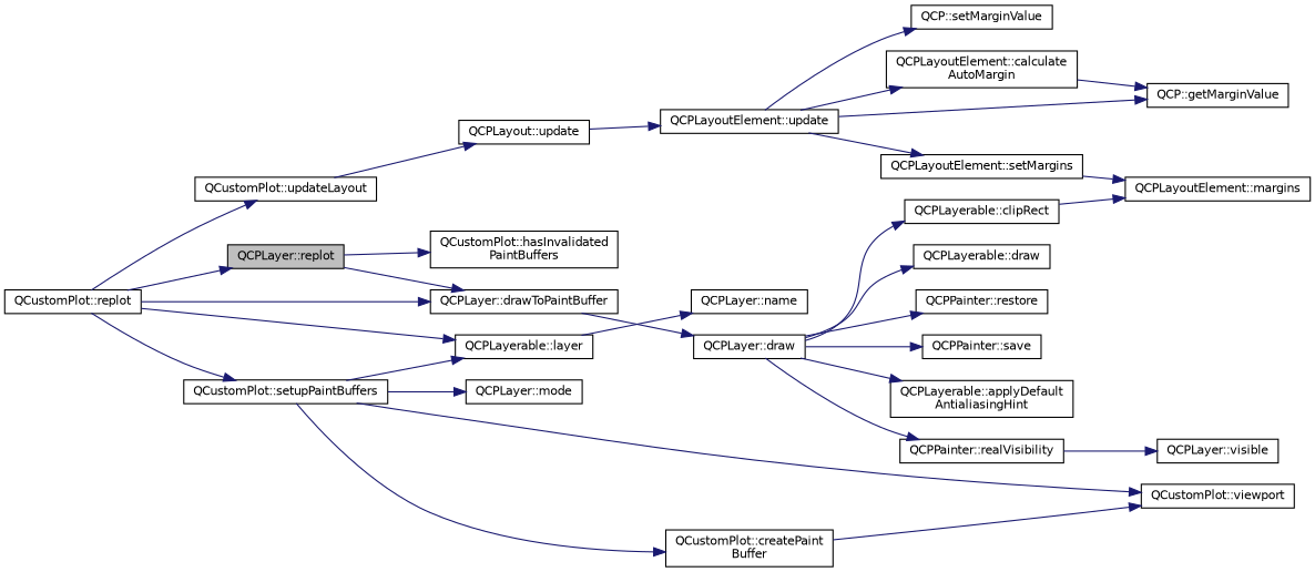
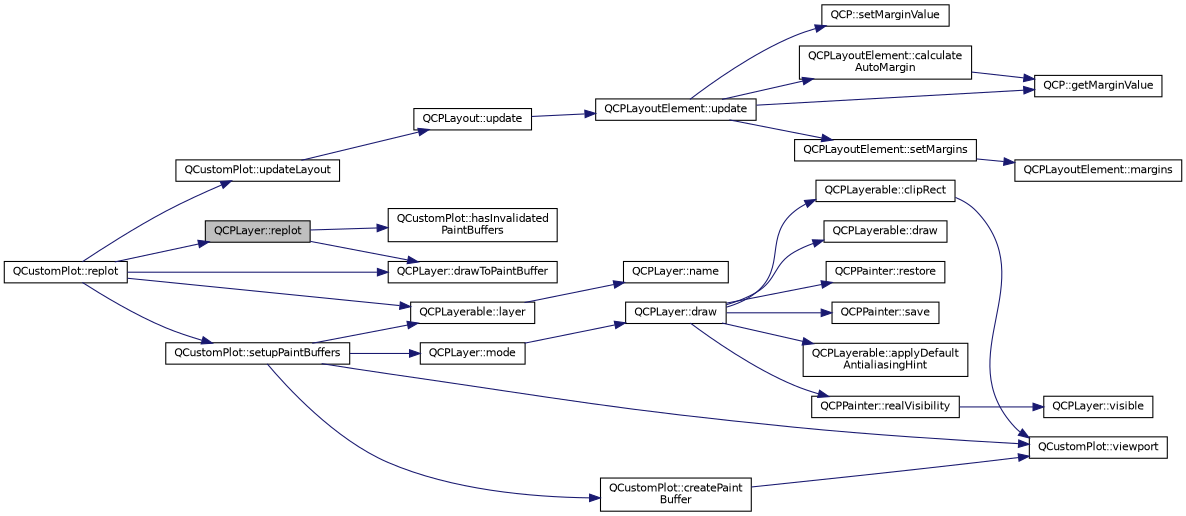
  digraph {
    rankdir=LR
    node [color=black fillcolor=white fontname=Helvetica fontsize=10 shape=record style=filled]
    edge [color=midnightblue fontname=Helvetica fontsize=10 labelfontname=Helvetica labelfontsize=10 style=solid]
    n1 [fillcolor=grey75 fontcolor=black height=0.2 label="QCPLayer::replot" width=0.4]
    n2 [height=0.2 label="QCustomPlot::hasInvalidated\lPaintBuffers" width=0.4]
    n3 [height=0.2 label="QCPLayer::drawToPaintBuffer" width=0.4]
    n4 [height=0.2 label="QCPLayer::draw" width=0.4]
    n5 [height=0.2 label="QCustomPlot::replot" width=0.4]
    n6 [height=0.2 label="QCustomPlot::updateLayout" width=0.4]
    n7 [height=0.2 label="QCustomPlot::setupPaintBuffers" width=0.4]
    n8 [height=0.2 label="QCPLayerable::layer" width=0.4]
    n9 [height=0.2 label="QCPPainter::realVisibility" width=0.4]
    n10 [height=0.2 label="QCPPainter::save" width=0.4]
    n11 [height=0.2 label="QCPLayerable::clipRect" width=0.4]
    n12 [height=0.2 label="QCPLayerable::applyDefault\lAntialiasingHint" width=0.4]
    n13 [height=0.2 label="QCPLayerable::draw" width=0.4]
    n14 [height=0.2 label="QCPPainter::restore" width=0.4]
    n15 [height=0.2 label="QCPLayer::visible" width=0.4]
    n16 [height=0.2 label="QCustomPlot::viewport" width=0.4]
    n17 [height=0.2 label="QCPLayout::update" width=0.4]
    n18 [height=0.2 label="QCustomPlot::createPaint\lBuffer" width=0.4]
    n19 [height=0.2 label="QCPLayer::mode" width=0.4]
    n20 [height=0.2 label="QCPLayer::name" width=0.4]
    n21 [height=0.2 label="QCPLayoutElement::update" width=0.4]
    n22 [height=0.2 label="QCP::setMarginValue" width=0.4]
    n23 [height=0.2 label="QCPLayoutElement::calculate\lAutoMargin" width=0.4]
    n24 [height=0.2 label="QCP::getMarginValue" width=0.4]
    n25 [height=0.2 label="QCPLayoutElement::setMargins" width=0.4]
    n26 [height=0.2 label="QCPLayoutElement::margins" width=0.4]
    n1 -> n2
    n1 -> n3
-   n3 -> n4
+   n19 -> n4
    n4 -> n9
    n4 -> n10
    n4 -> n11
    n4 -> n12
    n4 -> n13
    n4 -> n14
    n5 -> n1
    n5 -> n3
    n5 -> n6
    n5 -> n7
    n5 -> n8
    n6 -> n17
    n7 -> n8
    n7 -> n16
    n7 -> n18
    n7 -> n19
    n8 -> n20
    n9 -> n15
-   n11 -> n26
+   n11 -> n16
    n17 -> n21
    n18 -> n16
    n21 -> n22
    n21 -> n23
    n21 -> n24
    n21 -> n25
    n23 -> n24
    n25 -> n26
  }
